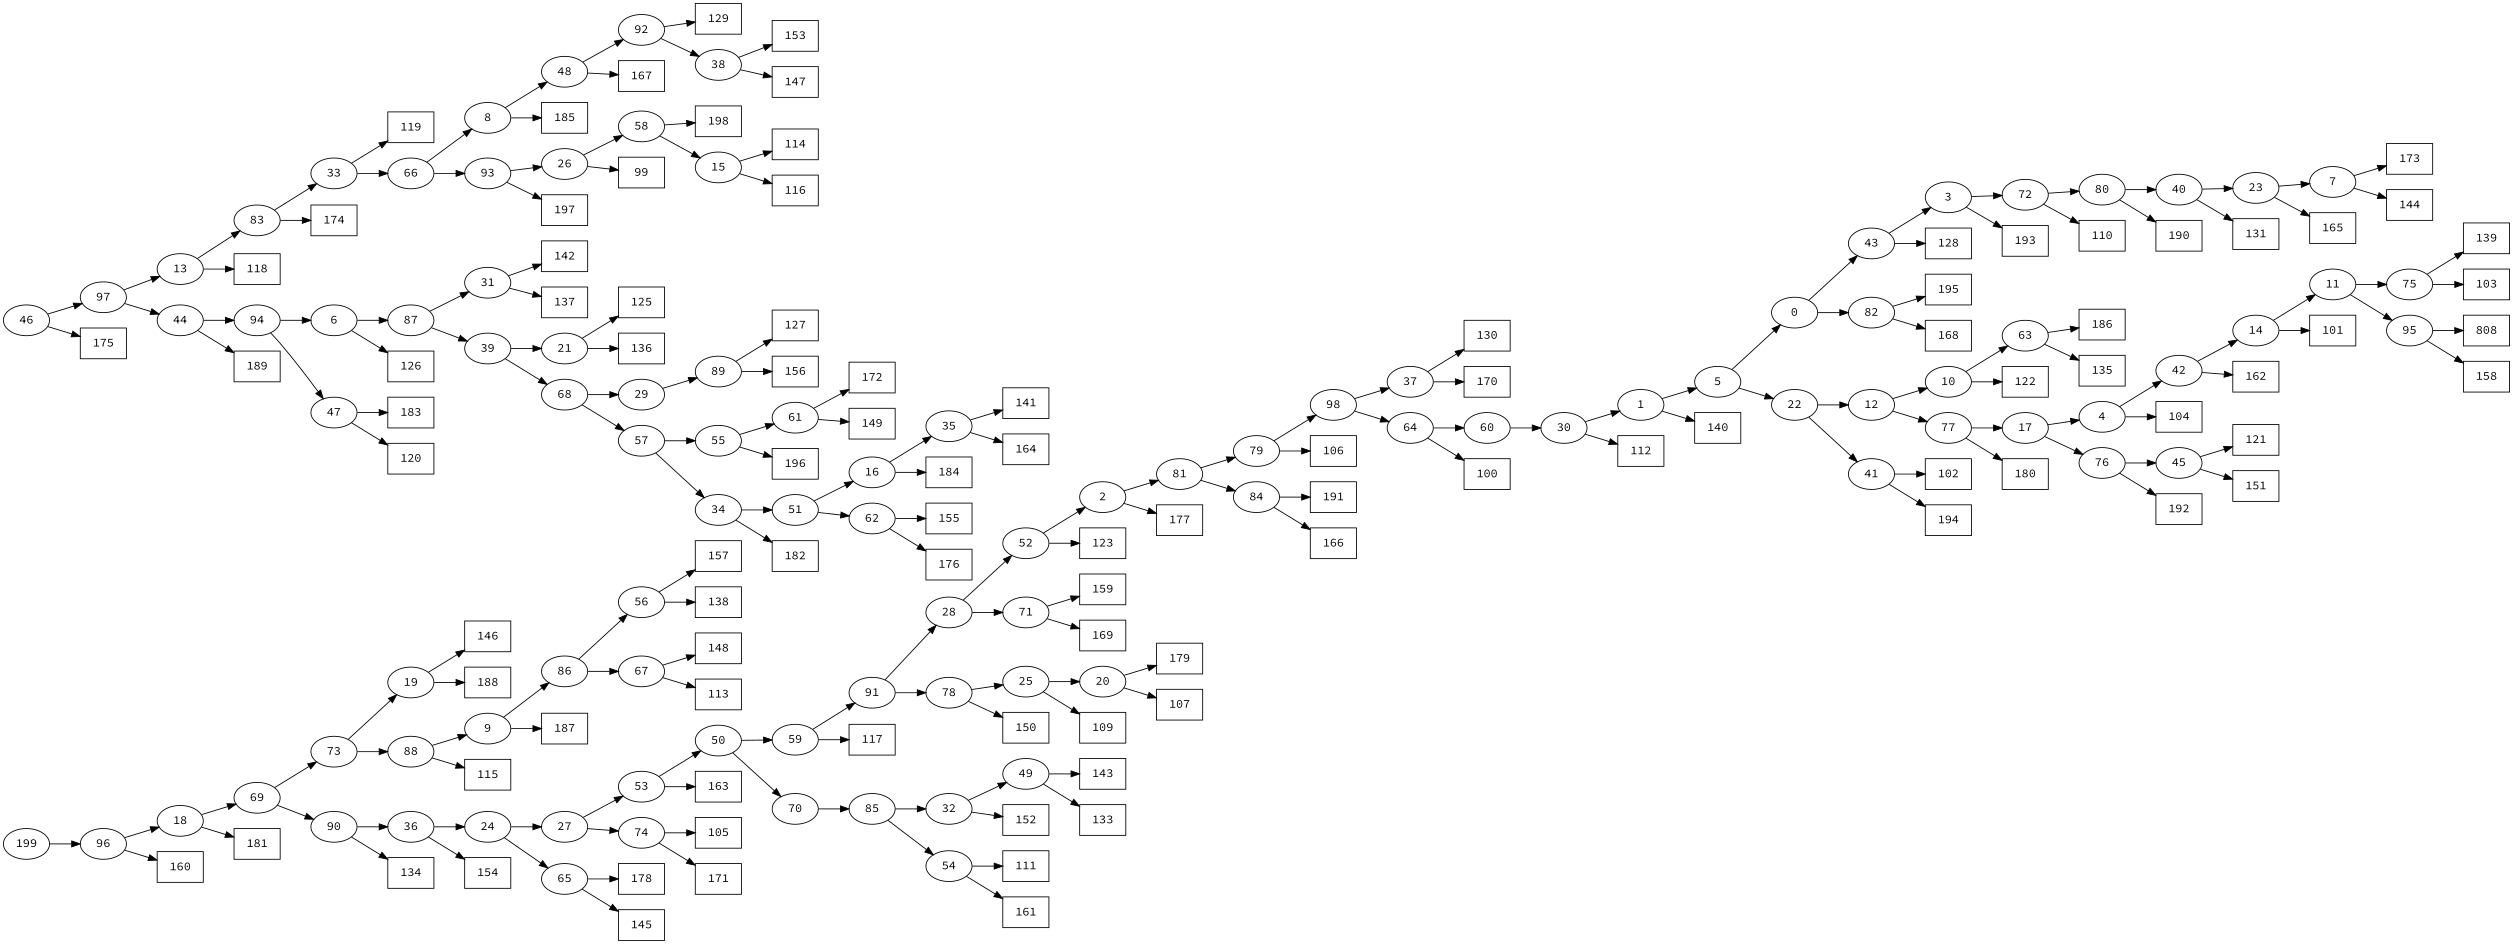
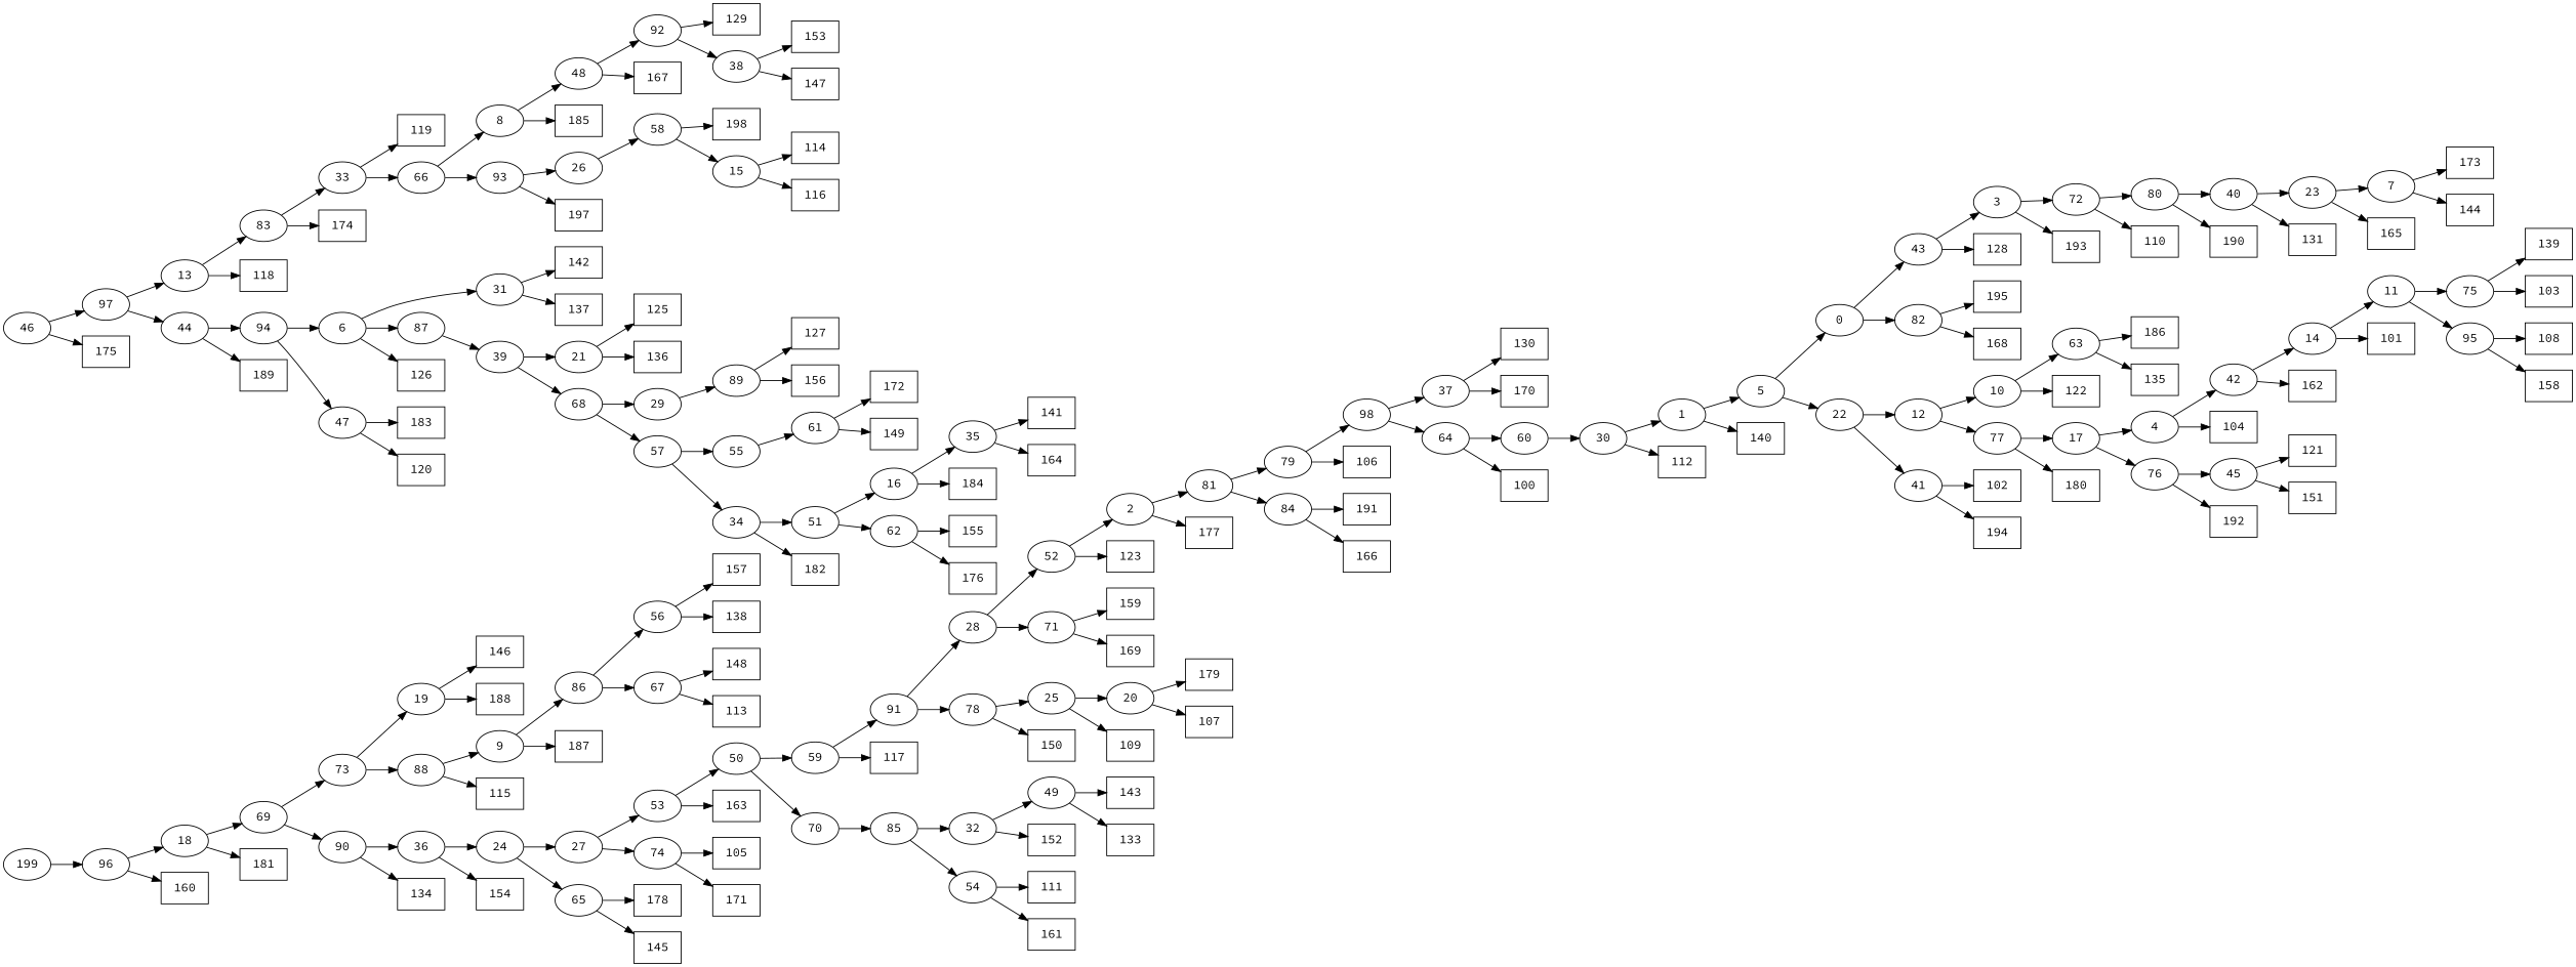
  digraph {
    fontname="Source Code Pro"
    rankdir=LR
    node [fontname="Source Code Pro"]
    edge [fontname="Source Code Pro"]
    n1 [label=0]
    n2 [label=43]
    n3 [label=82]
    n4 [label=3]
    n5 [label=128 shape=box]
    n6 [label=195 shape=box]
    n7 [label=168 shape=box]
    n8 [label=1]
    n9 [label=5]
    n10 [label=140 shape=box]
    n11 [label=22]
    n12 [label=2]
    n13 [label=81]
    n14 [label=177 shape=box]
    n15 [label=79]
    n16 [label=84]
    n17 [label=72]
    n18 [label=193 shape=box]
    n19 [label=80]
    n20 [label=110 shape=box]
    n21 [label=4]
    n22 [label=42]
    n23 [label=104 shape=box]
    n24 [label=14]
    n25 [label=162 shape=box]
    n26 [label=12]
    n27 [label=41]
    n28 [label=6]
    n29 [label=87]
    n30 [label=126 shape=box]
    n31 [label=31]
    n32 [label=39]
    n33 [label=7]
    n34 [label=173 shape=box]
    n35 [label=144 shape=box]
    n36 [label=8]
    n37 [label=48]
    n38 [label=185 shape=box]
    n39 [label=92]
    n40 [label=167 shape=box]
    n41 [label=9]
    n42 [label=86]
    n43 [label=187 shape=box]
    n44 [label=56]
    n45 [label=67]
    n46 [label=10]
    n47 [label=63]
    n48 [label=122 shape=box]
    n49 [label=186 shape=box]
    n50 [label=135 shape=box]
    n51 [label=11]
    n52 [label=75]
    n53 [label=95]
    n54 [label=139 shape=box]
    n55 [label=103 shape=box]
-   n56 [label=808 shape=box]
+   n56 [label=108 shape=box]
    n57 [label=158 shape=box]
    n58 [label=77]
    n59 [label=17]
    n60 [label=180 shape=box]
    n61 [label=13]
    n62 [label=83]
    n63 [label=118 shape=box]
    n64 [label=33]
    n65 [label=174 shape=box]
    n66 [label=101 shape=box]
    n67 [label=15]
    n68 [label=114 shape=box]
    n69 [label=116 shape=box]
    n70 [label=16]
    n71 [label=35]
    n72 [label=184 shape=box]
    n73 [label=141 shape=box]
    n74 [label=164 shape=box]
    n75 [label=76]
    n76 [label=45]
    n77 [label=192 shape=box]
    n78 [label=18]
    n79 [label=69]
    n80 [label=181 shape=box]
    n81 [label=73]
    n82 [label=90]
    n83 [label=19]
    n84 [label=146 shape=box]
    n85 [label=188 shape=box]
    n86 [label=20]
    n87 [label=179 shape=box]
    n88 [label=107 shape=box]
    n89 [label=21]
    n90 [label=125 shape=box]
    n91 [label=136 shape=box]
    n92 [label=102 shape=box]
    n93 [label=194 shape=box]
    n94 [label=23]
    n95 [label=165 shape=box]
    n96 [label=24]
    n97 [label=27]
    n98 [label=65]
    n99 [label=53]
    n100 [label=74]
    n101 [label=178 shape=box]
    n102 [label=145 shape=box]
    n103 [label=25]
    n104 [label=109 shape=box]
    n105 [label=26]
    n106 [label=58]
-   n107 [label=99 shape=box]
    n108 [label=198 shape=box]
    n109 [label=50]
    n110 [label=163 shape=box]
    n111 [label=105 shape=box]
    n112 [label=171 shape=box]
    n113 [label=28]
    n114 [label=52]
    n115 [label=71]
    n116 [label=123 shape=box]
    n117 [label=159 shape=box]
    n118 [label=169 shape=box]
    n119 [label=29]
    n120 [label=89]
    n121 [label=127 shape=box]
    n122 [label=156 shape=box]
    n123 [label=30]
    n124 [label=112 shape=box]
    n125 [label=142 shape=box]
    n126 [label=137 shape=box]
    n127 [label=32]
    n128 [label=49]
    n129 [label=152 shape=box]
    n130 [label=143 shape=box]
    n131 [label=133 shape=box]
    n132 [label=66]
    n133 [label=119 shape=box]
    n134 [label=93]
    n135 [label=34]
    n136 [label=51]
    n137 [label=182 shape=box]
    n138 [label=62]
    n139 [label=36]
    n140 [label=154 shape=box]
    n141 [label=37]
    n142 [label=130 shape=box]
    n143 [label=170 shape=box]
    n144 [label=38]
    n145 [label=153 shape=box]
    n146 [label=147 shape=box]
    n147 [label=68]
    n148 [label=57]
    n149 [label=40]
    n150 [label=131 shape=box]
    n151 [label=44]
    n152 [label=94]
    n153 [label=189 shape=box]
    n154 [label=47]
    n155 [label=121 shape=box]
    n156 [label=151 shape=box]
    n157 [label=46]
    n158 [label=97]
    n159 [label=175 shape=box]
    n160 [label=120 shape=box]
    n161 [label=183 shape=box]
    n162 [label=129 shape=box]
    n163 [label=59]
    n164 [label=70]
    n165 [label=91]
    n166 [label=117 shape=box]
    n167 [label=85]
    n168 [label=155 shape=box]
    n169 [label=176 shape=box]
    n170 [label=54]
    n171 [label=111 shape=box]
    n172 [label=161 shape=box]
    n173 [label=55]
    n174 [label=61]
-   n175 [label=196 shape=box]
    n176 [label=172 shape=box]
    n177 [label=149 shape=box]
    n178 [label=157 shape=box]
    n179 [label=138 shape=box]
    n180 [label=78]
    n181 [label=60]
    n182 [label=64]
    n183 [label=100 shape=box]
    n184 [label=197 shape=box]
    n185 [label=148 shape=box]
    n186 [label=113 shape=box]
    n187 [label=88]
    n188 [label=134 shape=box]
    n189 [label=190 shape=box]
    n190 [label=115 shape=box]
    n191 [label=150 shape=box]
    n192 [label=98]
    n193 [label=106 shape=box]
    n194 [label=191 shape=box]
    n195 [label=166 shape=box]
    n196 [label=96]
    n197 [label=160 shape=box]
    n198 [label=199]
    n1 -> n2
    n1 -> n3
    n2 -> n4
    n2 -> n5
    n3 -> n6
    n3 -> n7
    n4 -> n17
    n4 -> n18
    n8 -> n9
    n8 -> n10
    n9 -> n1
    n9 -> n11
    n11 -> n26
    n11 -> n27
    n12 -> n13
    n12 -> n14
    n13 -> n15
    n13 -> n16
    n15 -> n192
    n15 -> n193
    n16 -> n194
    n16 -> n195
    n17 -> n19
    n17 -> n20
    n19 -> n149
    n19 -> n189
    n21 -> n22
    n21 -> n23
    n22 -> n24
    n22 -> n25
    n24 -> n51
    n24 -> n66
    n26 -> n46
    n26 -> n58
    n27 -> n92
    n27 -> n93
    n28 -> n29
    n28 -> n30
-   n29 -> n31
+   n28 -> n31
    n29 -> n32
    n31 -> n125
    n31 -> n126
    n32 -> n89
    n32 -> n147
    n33 -> n34
    n33 -> n35
    n36 -> n37
    n36 -> n38
    n37 -> n39
    n37 -> n40
    n39 -> n144
    n39 -> n162
    n41 -> n42
    n41 -> n43
    n42 -> n44
    n42 -> n45
    n44 -> n178
    n44 -> n179
    n45 -> n185
    n45 -> n186
    n46 -> n47
    n46 -> n48
    n47 -> n49
    n47 -> n50
    n51 -> n52
    n51 -> n53
    n52 -> n54
    n52 -> n55
    n53 -> n56
    n53 -> n57
    n58 -> n59
    n58 -> n60
    n59 -> n21
    n59 -> n75
    n61 -> n62
    n61 -> n63
    n62 -> n64
    n62 -> n65
    n64 -> n132
    n64 -> n133
    n67 -> n68
    n67 -> n69
    n70 -> n71
    n70 -> n72
    n71 -> n73
    n71 -> n74
    n75 -> n76
    n75 -> n77
    n76 -> n155
    n76 -> n156
    n78 -> n79
    n78 -> n80
    n79 -> n81
    n79 -> n82
    n81 -> n83
    n81 -> n187
    n82 -> n139
    n82 -> n188
    n83 -> n84
    n83 -> n85
    n86 -> n87
    n86 -> n88
    n89 -> n90
    n89 -> n91
    n94 -> n33
    n94 -> n95
    n96 -> n97
    n96 -> n98
    n97 -> n99
    n97 -> n100
    n98 -> n101
    n98 -> n102
    n99 -> n109
    n99 -> n110
    n100 -> n111
    n100 -> n112
    n103 -> n86
    n103 -> n104
    n105 -> n106
-   n105 -> n107
    n106 -> n67
    n106 -> n108
    n109 -> n163
    n109 -> n164
    n113 -> n114
    n113 -> n115
    n114 -> n12
    n114 -> n116
    n115 -> n117
    n115 -> n118
    n119 -> n120
    n120 -> n121
    n120 -> n122
    n123 -> n8
    n123 -> n124
    n127 -> n128
    n127 -> n129
    n128 -> n130
    n128 -> n131
    n132 -> n36
    n132 -> n134
    n134 -> n105
    n134 -> n184
    n135 -> n136
    n135 -> n137
    n136 -> n70
    n136 -> n138
    n138 -> n168
    n138 -> n169
    n139 -> n96
    n139 -> n140
    n141 -> n142
    n141 -> n143
    n144 -> n145
    n144 -> n146
    n147 -> n119
    n147 -> n148
    n148 -> n135
    n148 -> n173
    n149 -> n94
    n149 -> n150
    n151 -> n152
    n151 -> n153
    n152 -> n28
    n152 -> n154
    n154 -> n160
    n154 -> n161
    n157 -> n158
    n157 -> n159
    n158 -> n61
    n158 -> n151
    n163 -> n165
    n163 -> n166
    n164 -> n167
    n165 -> n113
    n165 -> n180
    n167 -> n127
    n167 -> n170
    n170 -> n171
    n170 -> n172
    n173 -> n174
-   n173 -> n175
    n174 -> n176
    n174 -> n177
    n180 -> n103
    n180 -> n191
    n181 -> n123
    n182 -> n181
    n182 -> n183
    n187 -> n41
    n187 -> n190
    n192 -> n141
    n192 -> n182
    n196 -> n78
    n196 -> n197
    n198 -> n196
  }
